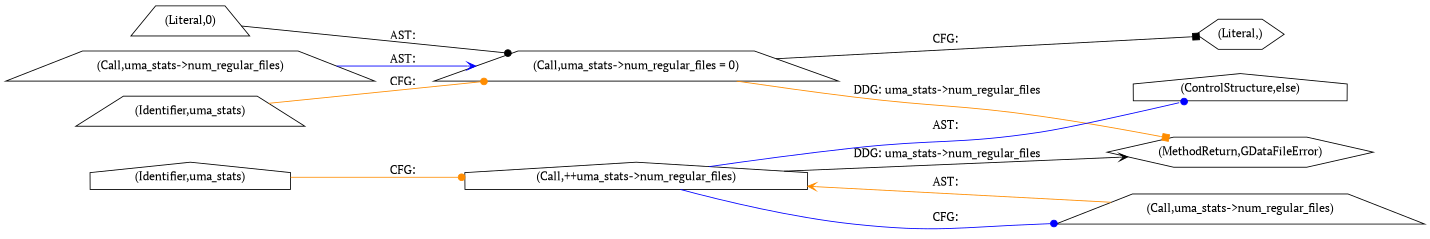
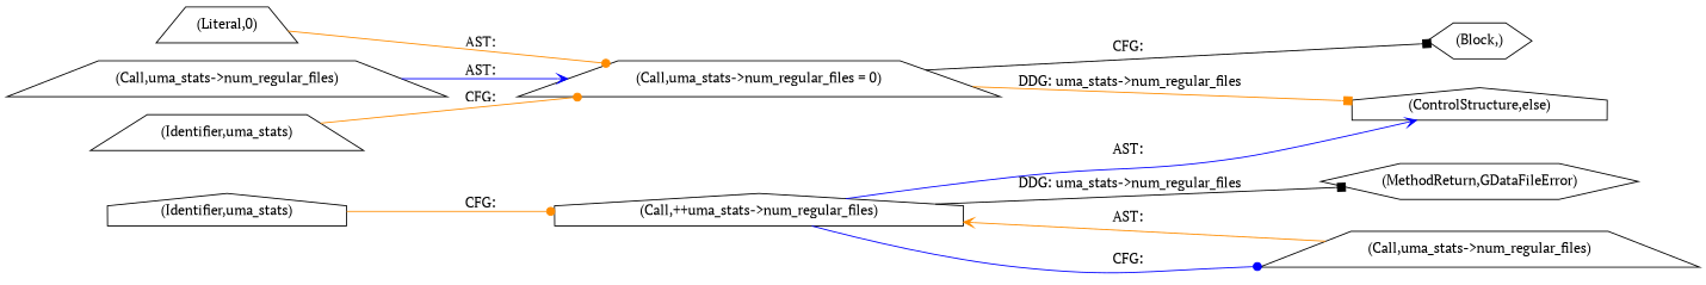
  digraph {
    fontname="PT Serif"
    rankdir=LR
    node [fontname="PT Serif" shape=trapezium]
    edge [arrowhead=vee color=darkorange fontname="PT Serif"]
    n1 [label="(Call,uma_stats->num_regular_files = 0)"]
-   n2 [label="(Literal,)" shape=hexagon]
+   n2 [label="(Block,)" shape=hexagon]
    n3 [label="(MethodReturn,GDataFileError)" shape=hexagon]
    n4 [label="(Call,++uma_stats->num_regular_files)" shape=house]
    n5 [label="(ControlStructure,else)" shape=house]
    n6 [label="(Call,uma_stats->num_regular_files)"]
    n7 [label="(Literal,0)"]
    n8 [label="(Call,uma_stats->num_regular_files)"]
    n9 [label="(Identifier,uma_stats)"]
    n10 [label="(Identifier,uma_stats)" shape=house]
    n1 -> n2 [arrowhead=box color=black label="CFG: "]
-   n1 -> n3 [arrowhead=box label="DDG: uma_stats->num_regular_files"]
-   n4 -> n3 [color=black label="DDG: uma_stats->num_regular_files"]
-   n4 -> n5 [arrowhead=dot color=blue label="AST: "]
+   n1 -> n5 [arrowhead=box label="DDG: uma_stats->num_regular_files"]
+   n4 -> n3 [arrowhead=box color=black label="DDG: uma_stats->num_regular_files"]
+   n4 -> n5 [color=blue label="AST: "]
    n4 -> n6 [arrowhead=dot color=blue label="CFG: "]
    n6 -> n4 [label="AST: "]
-   n7 -> n1 [arrowhead=dot color=black label="AST: "]
+   n7 -> n1 [arrowhead=dot label="AST: "]
    n8 -> n1 [color=blue label="AST: "]
    n9 -> n1 [arrowhead=dot label="CFG: "]
    n10 -> n4 [arrowhead=dot label="CFG: "]
  }
